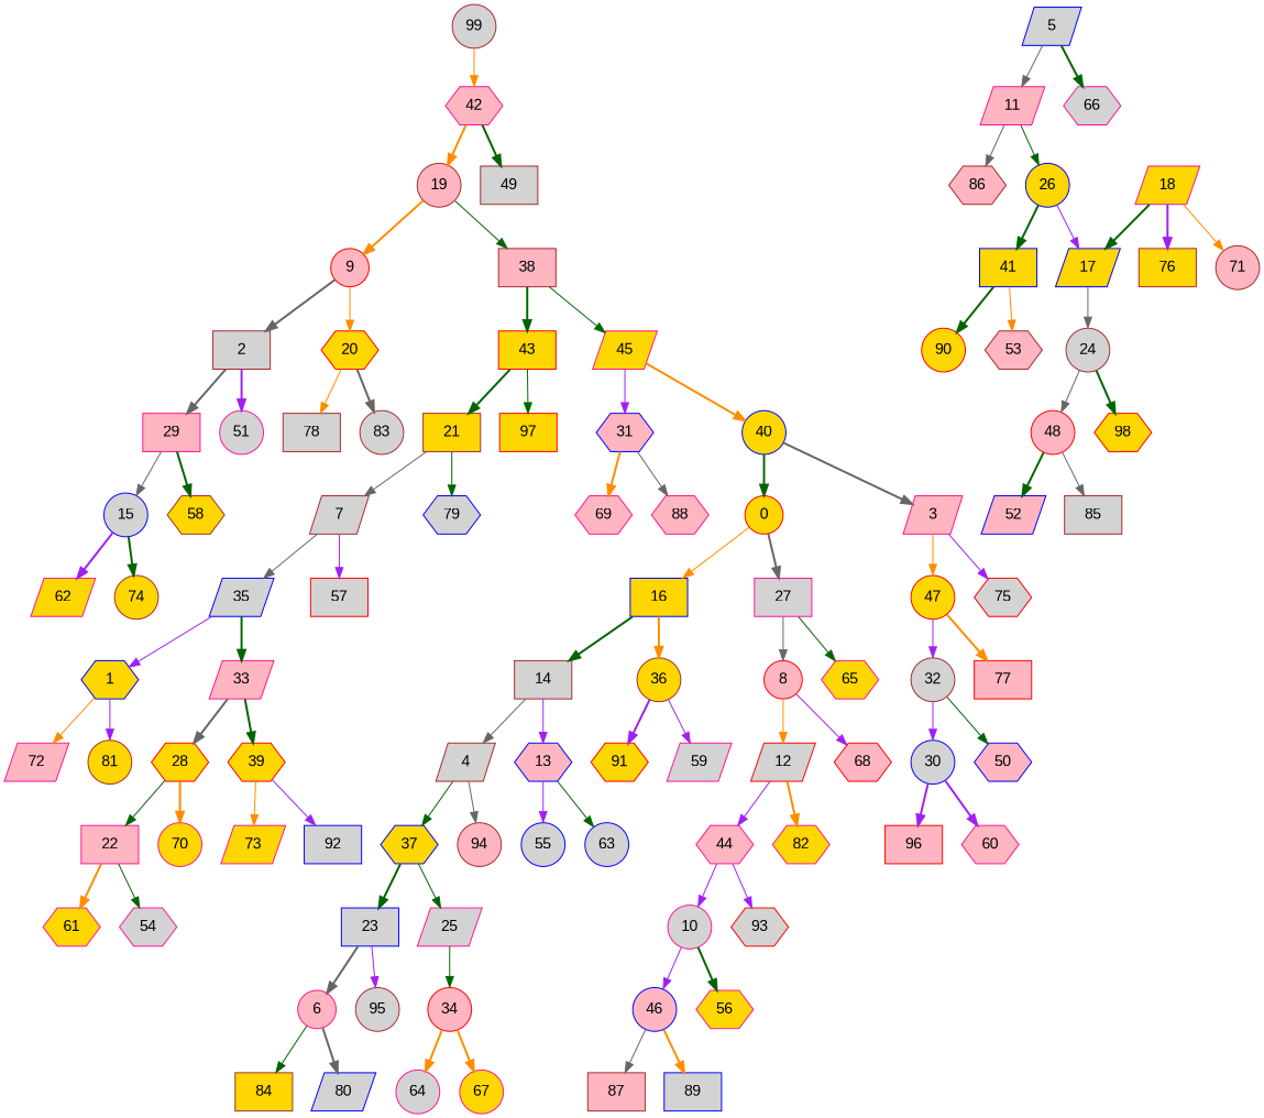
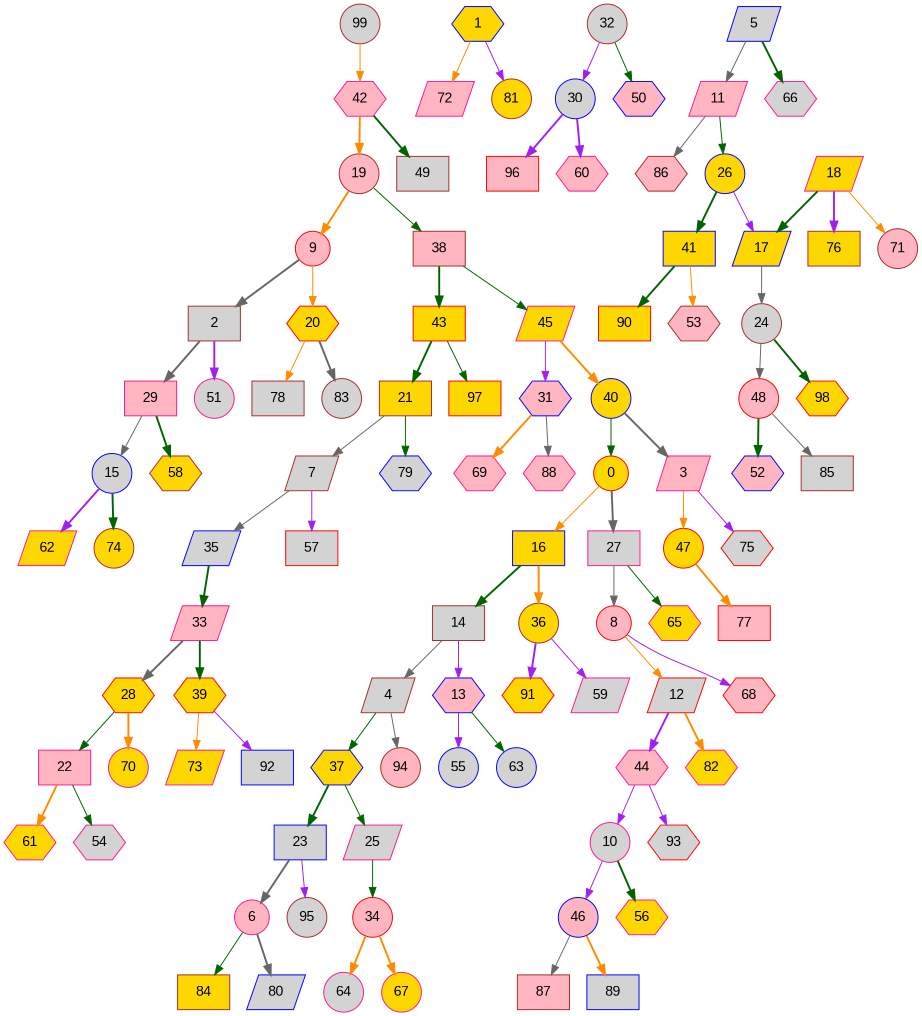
  digraph {
    fontname="Liberation Sans"
    node [color=deeppink fillcolor=lightgrey fontname="Liberation Sans" shape=circle style=filled]
    edge [color=darkgreen fontname="Liberation Sans" style=solid]
    n1 [color=red fillcolor=gold label=0]
    n2 [color=blue fillcolor=gold label=16 shape=box]
    n3 [label=27 shape=box]
    n4 [color=brown label=14 shape=box]
    n5 [color=brown fillcolor=gold label=36]
    n6 [color=red fillcolor=lightpink label=8]
    n7 [fillcolor=gold label=65 shape=hexagon]
    n8 [color=blue fillcolor=gold label=1 shape=hexagon]
    n9 [fillcolor=lightpink label=72 shape=parallelogram]
    n10 [color=brown fillcolor=gold label=81]
    n11 [color=brown label=2 shape=box]
    n12 [fillcolor=lightpink label=29 shape=box]
    n13 [label=51]
    n14 [color=blue label=15]
    n15 [color=brown fillcolor=gold label=58 shape=hexagon]
    n16 [fillcolor=lightpink label=3 shape=parallelogram]
    n17 [color=red fillcolor=gold label=47]
    n18 [color=red label=75 shape=hexagon]
    n19 [color=brown label=32]
    n20 [color=red fillcolor=lightpink label=77 shape=box]
    n21 [color=brown label=4 shape=parallelogram]
    n22 [color=blue fillcolor=gold label=37 shape=hexagon]
    n23 [color=brown fillcolor=lightpink label=94]
    n24 [color=blue label=23 shape=box]
    n25 [label=25 shape=parallelogram]
    n26 [color=blue label=5 shape=parallelogram]
    n27 [fillcolor=lightpink label=11 shape=parallelogram]
    n28 [label=66 shape=hexagon]
    n29 [color=blue fillcolor=gold label=26]
    n30 [color=brown fillcolor=lightpink label=86 shape=hexagon]
    n31 [fillcolor=lightpink label=6]
    n32 [color=brown fillcolor=gold label=84 shape=box]
    n33 [color=blue label=80 shape=parallelogram]
    n34 [color=brown label=7 shape=parallelogram]
    n35 [color=blue label=35 shape=parallelogram]
    n36 [color=red label=57 shape=box]
    n37 [fillcolor=lightpink label=33 shape=parallelogram]
    n38 [color=red label=12 shape=parallelogram]
    n39 [color=red fillcolor=lightpink label=68 shape=hexagon]
    n40 [fillcolor=lightpink label=44 shape=hexagon]
    n41 [fillcolor=gold label=82 shape=hexagon]
    n42 [color=red fillcolor=lightpink label=9]
    n43 [color=red fillcolor=gold label=20 shape=hexagon]
    n44 [color=brown label=78 shape=box]
    n45 [color=brown label=83]
    n46 [label=10]
    n47 [color=blue fillcolor=lightpink label=46]
    n48 [fillcolor=gold label=56 shape=hexagon]
    n49 [color=brown fillcolor=lightpink label=87 shape=box]
    n50 [color=blue label=89 shape=box]
    n51 [color=blue fillcolor=gold label=17 shape=parallelogram]
    n52 [color=blue fillcolor=gold label=41 shape=box]
    n53 [color=red label=93 shape=hexagon]
    n54 [color=blue fillcolor=lightpink label=13 shape=hexagon]
    n55 [color=blue label=55]
    n56 [color=blue label=63]
    n57 [fillcolor=gold label=62 shape=parallelogram]
    n58 [color=brown fillcolor=gold label=74]
    n59 [color=red fillcolor=gold label=91 shape=hexagon]
    n60 [label=59 shape=parallelogram]
    n61 [color=brown label=24]
    n62 [fillcolor=gold label=18 shape=parallelogram]
    n63 [color=brown fillcolor=gold label=76 shape=box]
    n64 [color=brown fillcolor=lightpink label=71]
    n65 [color=red fillcolor=lightpink label=48]
    n66 [color=red fillcolor=gold label=98 shape=hexagon]
    n67 [color=brown fillcolor=lightpink label=19]
    n68 [color=brown fillcolor=lightpink label=38 shape=box]
    n69 [color=red fillcolor=gold label=43 shape=box]
    n70 [fillcolor=gold label=45 shape=parallelogram]
    n71 [color=brown fillcolor=gold label=21 shape=box]
    n72 [color=blue label=79 shape=hexagon]
    n73 [fillcolor=lightpink label=22 shape=box]
    n74 [fillcolor=gold label=61 shape=hexagon]
    n75 [label=54 shape=hexagon]
    n76 [color=brown label=95]
-   n77 [color=blue fillcolor=lightpink label=52 shape=parallelogram]
+   n77 [color=blue fillcolor=lightpink label=52 shape=hexagon]
    n78 [color=brown label=85 shape=box]
    n79 [color=red fillcolor=lightpink label=34]
    n80 [label=64]
    n81 [fillcolor=gold label=67]
-   n82 [color=red fillcolor=gold label=90]
+   n82 [color=red fillcolor=gold label=90 shape=box]
    n83 [color=brown fillcolor=lightpink label=53 shape=hexagon]
    n84 [color=red fillcolor=gold label=28 shape=hexagon]
    n85 [fillcolor=gold label=70]
    n86 [color=blue label=30]
    n87 [color=red fillcolor=lightpink label=96 shape=box]
    n88 [fillcolor=lightpink label=60 shape=hexagon]
    n89 [color=blue fillcolor=lightpink label=31 shape=hexagon]
    n90 [fillcolor=lightpink label=69 shape=hexagon]
    n91 [fillcolor=lightpink label=88 shape=hexagon]
    n92 [color=blue fillcolor=lightpink label=50 shape=hexagon]
    n93 [color=red fillcolor=gold label=39 shape=hexagon]
    n94 [fillcolor=gold label=73 shape=parallelogram]
    n95 [color=blue label=92 shape=box]
    n96 [color=red fillcolor=gold label=97 shape=box]
    n97 [color=blue fillcolor=gold label=40]
    n98 [fillcolor=lightpink label=42 shape=hexagon]
    n99 [color=brown label=49 shape=box]
    n100 [color=brown label=99]
    n1 -> n2 [color=darkorange]
    n1 -> n3 [color=gray40 style=bold]
    n2 -> n4 [style=bold]
    n2 -> n5 [color=darkorange style=bold]
    n3 -> n6 [color=gray40]
    n3 -> n7
    n4 -> n21 [color=gray40]
    n4 -> n54 [color=purple]
    n5 -> n59 [color=purple style=bold]
    n5 -> n60 [color=purple]
    n6 -> n38 [color=darkorange]
    n6 -> n39 [color=purple]
    n8 -> n9 [color=darkorange]
    n8 -> n10 [color=purple]
    n11 -> n12 [color=gray40 style=bold]
    n11 -> n13 [color=purple style=bold]
    n12 -> n14 [color=gray40]
    n12 -> n15 [style=bold]
    n14 -> n57 [color=purple style=bold]
    n14 -> n58 [style=bold]
    n16 -> n17 [color=darkorange]
    n16 -> n18 [color=purple]
-   n17 -> n19 [color=purple]
    n17 -> n20 [color=darkorange style=bold]
    n19 -> n86 [color=purple]
    n19 -> n92
    n21 -> n22
    n21 -> n23 [color=gray40]
    n22 -> n24 [style=bold]
    n22 -> n25
    n24 -> n31 [color=gray40 style=bold]
    n24 -> n76 [color=purple]
    n25 -> n79
    n26 -> n27 [color=gray40]
    n26 -> n28 [style=bold]
    n27 -> n29
    n27 -> n30 [color=gray40]
    n29 -> n51 [color=purple]
    n29 -> n52 [style=bold]
    n31 -> n32
    n31 -> n33 [color=gray40 style=bold]
    n34 -> n35 [color=gray40]
    n34 -> n36 [color=purple]
-   n35 -> n8 [color=purple]
    n35 -> n37 [style=bold]
    n37 -> n84 [color=gray40 style=bold]
    n37 -> n93 [style=bold]
-   n38 -> n40 [color=purple]
+   n38 -> n40 [color=purple style=bold]
    n38 -> n41 [color=darkorange style=bold]
    n40 -> n46 [color=purple]
    n40 -> n53 [color=purple]
    n42 -> n11 [color=gray40 style=bold]
    n42 -> n43 [color=darkorange]
    n43 -> n44 [color=darkorange]
    n43 -> n45 [color=gray40 style=bold]
    n46 -> n47 [color=purple]
    n46 -> n48 [style=bold]
    n47 -> n49 [color=gray40]
    n47 -> n50 [color=darkorange style=bold]
    n51 -> n61 [color=gray40]
    n52 -> n82 [style=bold]
    n52 -> n83 [color=darkorange]
    n54 -> n55 [color=purple]
    n54 -> n56
    n61 -> n65 [color=gray40]
    n61 -> n66 [style=bold]
    n62 -> n51 [style=bold]
    n62 -> n63 [color=purple style=bold]
    n62 -> n64 [color=darkorange]
    n65 -> n77 [style=bold]
    n65 -> n78 [color=gray40]
    n67 -> n42 [color=darkorange style=bold]
    n67 -> n68
    n68 -> n69 [style=bold]
    n68 -> n70
    n69 -> n71 [style=bold]
    n69 -> n96
    n70 -> n89 [color=purple]
    n70 -> n97 [color=darkorange style=bold]
    n71 -> n34 [color=gray40]
    n71 -> n72
    n73 -> n74 [color=darkorange style=bold]
    n73 -> n75
    n79 -> n80 [color=darkorange style=bold]
    n79 -> n81 [color=darkorange style=bold]
    n84 -> n73
    n84 -> n85 [color=darkorange style=bold]
    n86 -> n87 [color=purple style=bold]
    n86 -> n88 [color=purple style=bold]
    n89 -> n90 [color=darkorange style=bold]
    n89 -> n91 [color=gray40]
    n93 -> n94 [color=darkorange]
    n93 -> n95 [color=purple]
-   n97 -> n1 [style=bold]
+   n97 -> n1
    n97 -> n16 [color=gray40 style=bold]
    n98 -> n67 [color=darkorange style=bold]
    n98 -> n99 [style=bold]
    n100 -> n98 [color=darkorange]
  }
